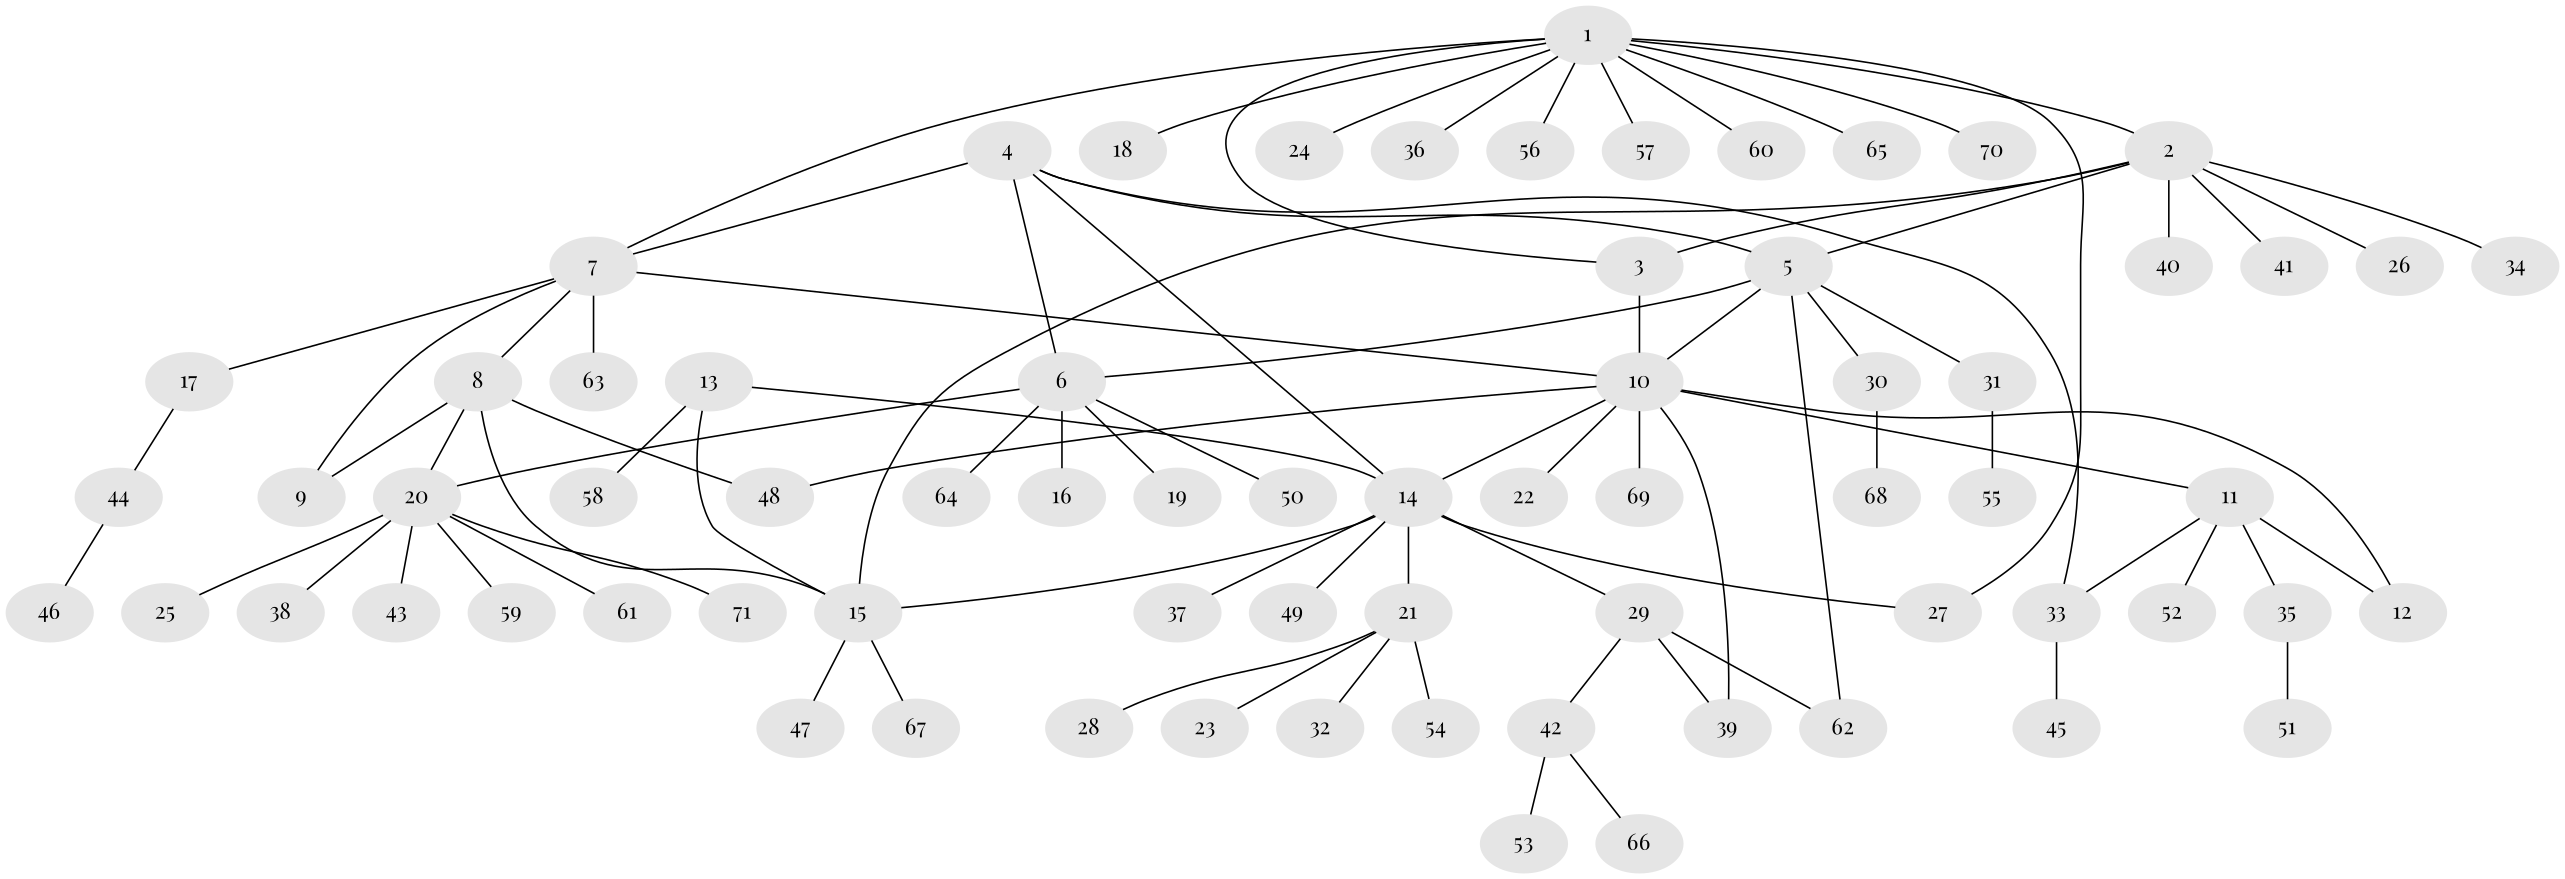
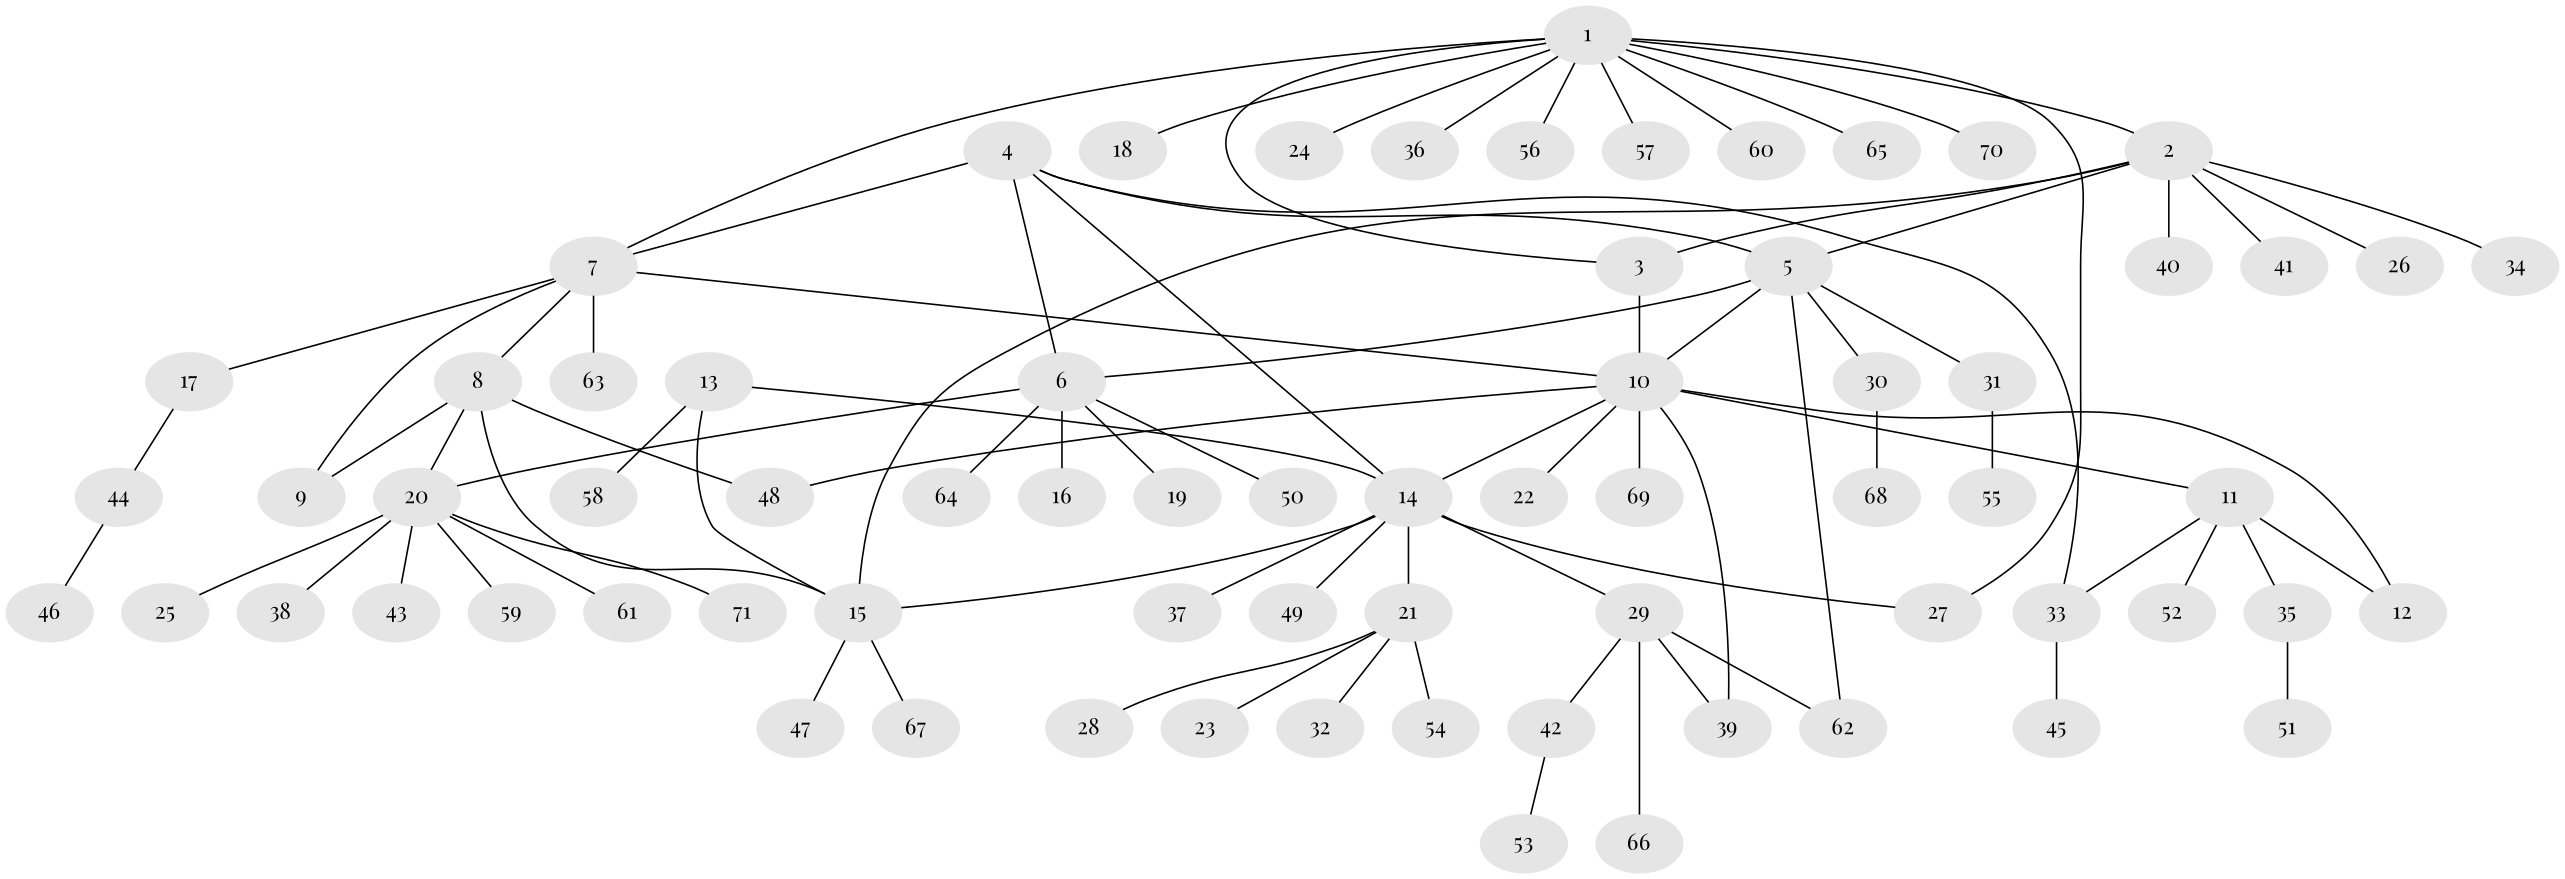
  graph {
    fontname="Playfair Display"
    node [color=gray90 fontname="Playfair Display" style=filled]
    edge [fontname="Playfair Display"]
    1
    2
    3
    7
    18
    24
    27
    36
    56
    57
    60
    65
    70
    5
    15
    26
    34
    40
    41
    10
    8
    9
    17
    63
    6
    30
    31
    62
    47
    67
    14
    48
    11
    12
    22
    39
    69
    4
    33
    16
    19
    20
    50
    64
    21
    29
    37
    49
    45
    68
    55
    25
    38
    43
    59
    61
    71
    44
    35
    52
    51
    13
    58
    23
    28
    32
    54
    42
    46
    53
    66
    1 -- 2
    1 -- 3
    1 -- 7
    1 -- 18
    1 -- 24
    1 -- 27
    1 -- 36
    1 -- 56
    1 -- 57
    1 -- 60
    1 -- 65
    1 -- 70
    2 -- 3
    2 -- 5
    2 -- 15
    2 -- 26
    2 -- 34
    2 -- 40
    2 -- 41
    3 -- 10
    7 -- 10
    7 -- 8
    7 -- 9
    7 -- 17
    7 -- 63
    5 -- 10
    5 -- 6
    5 -- 30
    5 -- 31
    5 -- 62
    15 -- 47
    15 -- 67
    10 -- 14
    10 -- 48
    10 -- 11
    10 -- 12
    10 -- 22
    10 -- 39
    10 -- 69
    8 -- 15
    8 -- 9
    8 -- 48
    8 -- 20
    17 -- 44
    6 -- 16
    6 -- 19
    6 -- 20
    6 -- 50
    6 -- 64
    30 -- 68
    31 -- 55
    14 -- 27
    14 -- 15
    14 -- 21
    14 -- 29
    14 -- 37
    14 -- 49
    11 -- 12
    11 -- 33
    11 -- 35
    11 -- 52
    4 -- 7
    4 -- 5
    4 -- 6
    4 -- 14
    4 -- 33
    33 -- 45
    20 -- 25
    20 -- 38
    20 -- 43
    20 -- 59
    20 -- 61
    20 -- 71
    21 -- 23
    21 -- 28
    21 -- 32
    21 -- 54
    29 -- 62
    29 -- 39
    29 -- 42
    44 -- 46
    35 -- 51
    13 -- 15
    13 -- 14
    13 -- 58
    42 -- 53
-   42 -- 66
+   29 -- 66
  }
